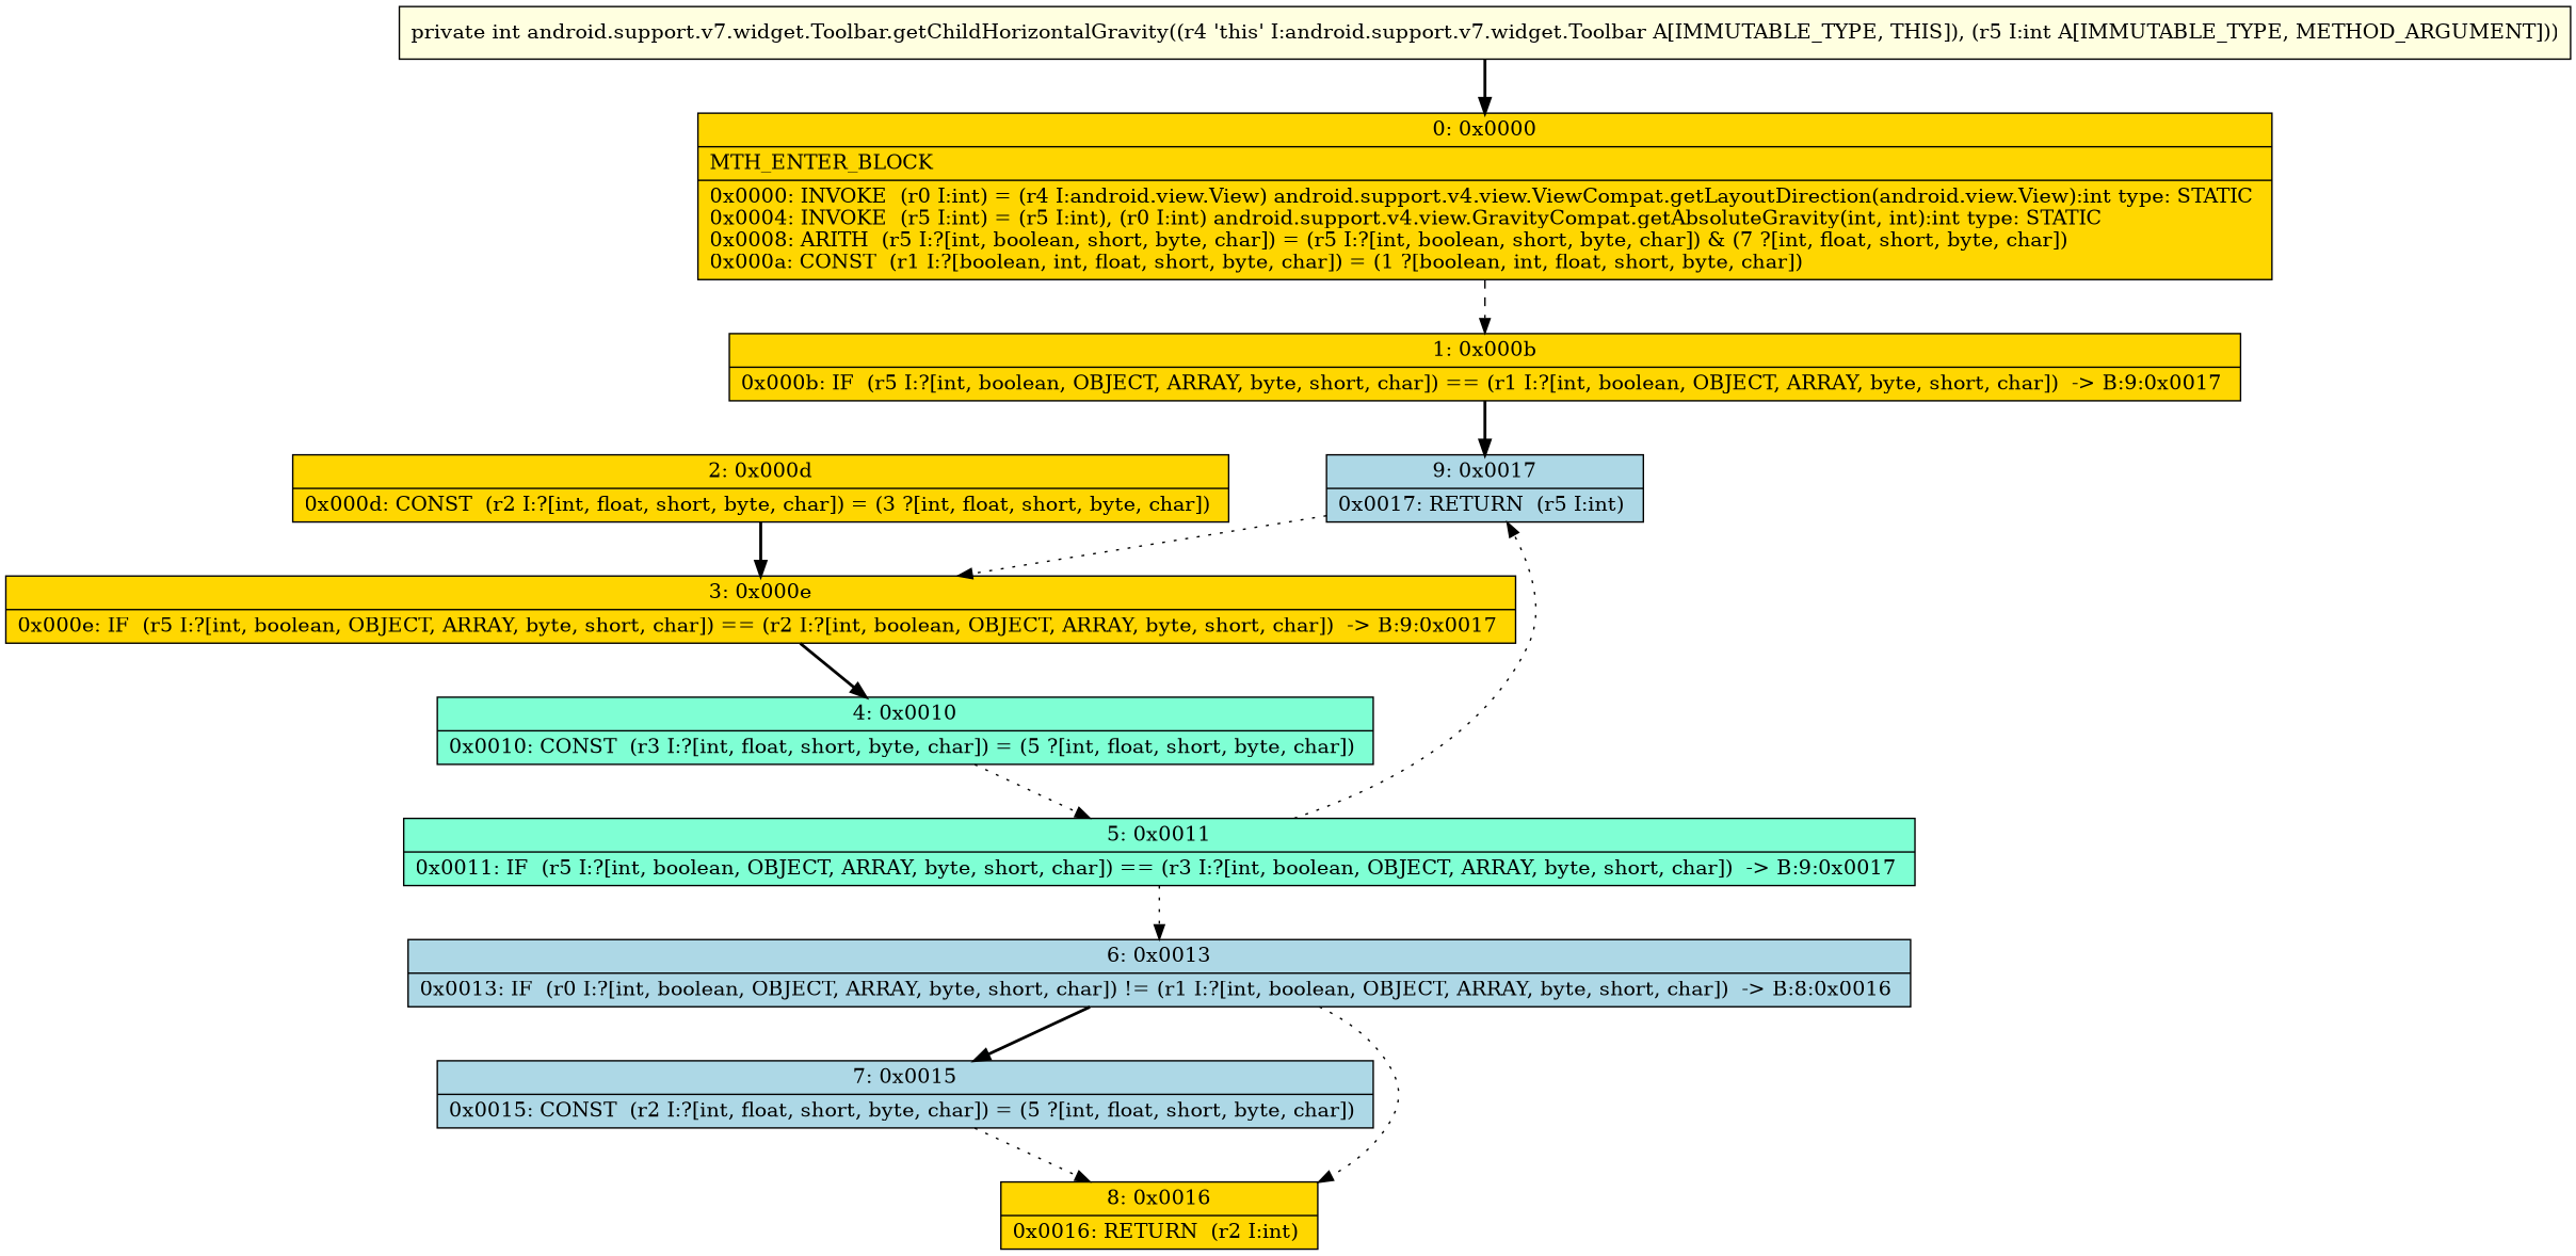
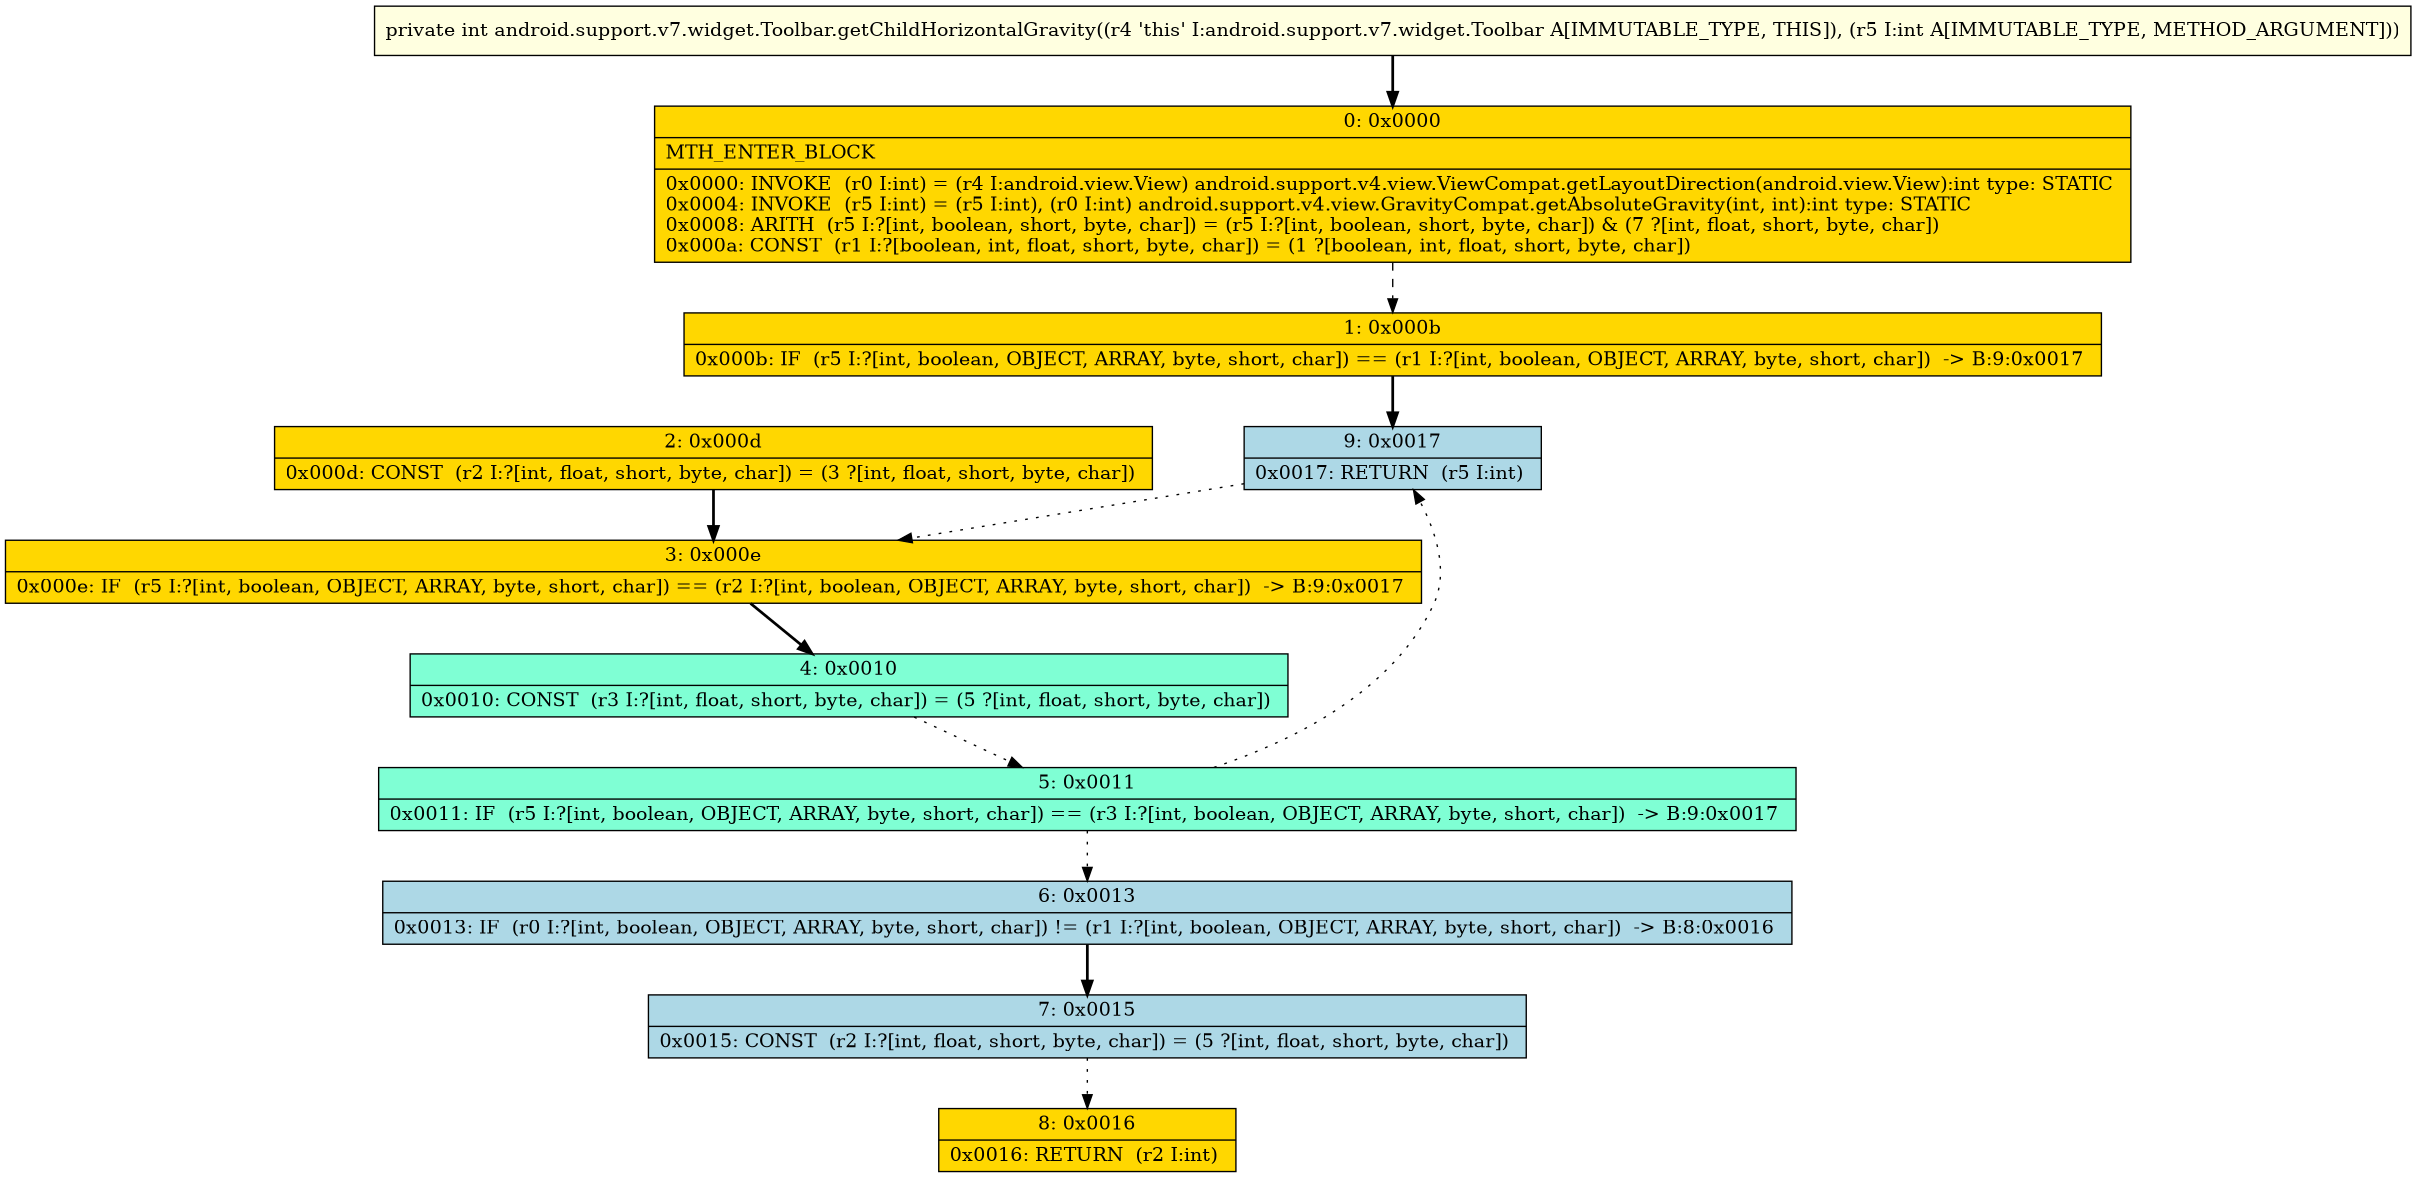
  digraph {
    node [fillcolor=gold shape=record style=filled]
    edge [style=dotted]
    n1 [label="{0\:\ 0x0000|MTH_ENTER_BLOCK\l|0x0000: INVOKE  (r0 I:int) = (r4 I:android.view.View) android.support.v4.view.ViewCompat.getLayoutDirection(android.view.View):int type: STATIC \l0x0004: INVOKE  (r5 I:int) = (r5 I:int), (r0 I:int) android.support.v4.view.GravityCompat.getAbsoluteGravity(int, int):int type: STATIC \l0x0008: ARITH  (r5 I:?[int, boolean, short, byte, char]) = (r5 I:?[int, boolean, short, byte, char]) & (7 ?[int, float, short, byte, char]) \l0x000a: CONST  (r1 I:?[boolean, int, float, short, byte, char]) = (1 ?[boolean, int, float, short, byte, char]) \l}"]
    n2 [label="{1\:\ 0x000b|0x000b: IF  (r5 I:?[int, boolean, OBJECT, ARRAY, byte, short, char]) == (r1 I:?[int, boolean, OBJECT, ARRAY, byte, short, char])  \-\> B:9:0x0017 \l}"]
    n3 [fillcolor=lightblue label="{9\:\ 0x0017|0x0017: RETURN  (r5 I:int) \l}"]
    n4 [label="{2\:\ 0x000d|0x000d: CONST  (r2 I:?[int, float, short, byte, char]) = (3 ?[int, float, short, byte, char]) \l}"]
    n5 [label="{3\:\ 0x000e|0x000e: IF  (r5 I:?[int, boolean, OBJECT, ARRAY, byte, short, char]) == (r2 I:?[int, boolean, OBJECT, ARRAY, byte, short, char])  \-\> B:9:0x0017 \l}"]
    n6 [fillcolor=aquamarine label="{4\:\ 0x0010|0x0010: CONST  (r3 I:?[int, float, short, byte, char]) = (5 ?[int, float, short, byte, char]) \l}"]
    n7 [fillcolor=aquamarine label="{5\:\ 0x0011|0x0011: IF  (r5 I:?[int, boolean, OBJECT, ARRAY, byte, short, char]) == (r3 I:?[int, boolean, OBJECT, ARRAY, byte, short, char])  \-\> B:9:0x0017 \l}"]
    n8 [fillcolor=lightblue label="{6\:\ 0x0013|0x0013: IF  (r0 I:?[int, boolean, OBJECT, ARRAY, byte, short, char]) != (r1 I:?[int, boolean, OBJECT, ARRAY, byte, short, char])  \-\> B:8:0x0016 \l}"]
    n9 [fillcolor=lightblue label="{7\:\ 0x0015|0x0015: CONST  (r2 I:?[int, float, short, byte, char]) = (5 ?[int, float, short, byte, char]) \l}"]
    n10 [label="{8\:\ 0x0016|0x0016: RETURN  (r2 I:int) \l}"]
    n11 [fillcolor=lightyellow label="{private int android.support.v7.widget.Toolbar.getChildHorizontalGravity((r4 'this' I:android.support.v7.widget.Toolbar A[IMMUTABLE_TYPE, THIS]), (r5 I:int A[IMMUTABLE_TYPE, METHOD_ARGUMENT])) }"]
    n1 -> n2 [style=dashed]
    n2 -> n3 [style=bold]
    n3 -> n5
    n4 -> n5 [style=bold]
    n5 -> n6 [style=bold]
    n6 -> n7
    n7 -> n3
    n7 -> n8
    n8 -> n9 [style=bold]
-   n8 -> n10
    n9 -> n10
    n11 -> n1 [style=bold]
  }
